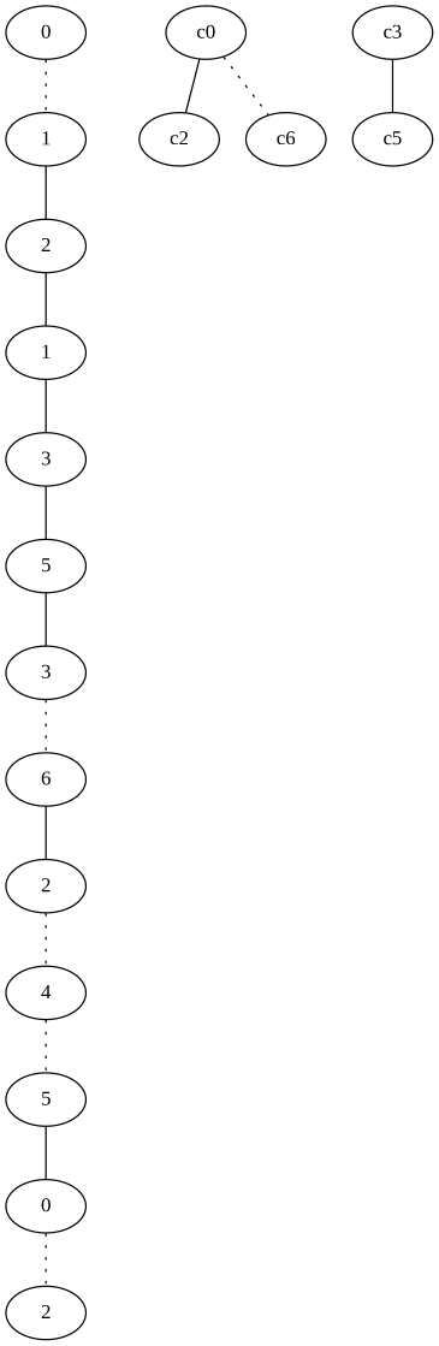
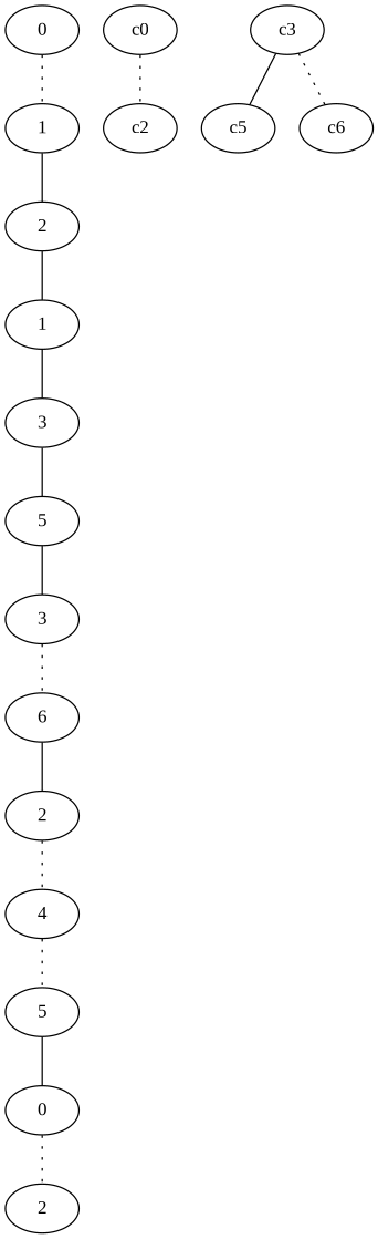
  graph {
    fontname="Liberation Serif"
    node [fontname="Liberation Serif"]
    edge [fontname="Liberation Serif"]
    n1 [label=0]
    n2 [label=1]
    n3 [label=2]
    n4 [label=1]
    n5 [label=3]
    n6 [label=5]
    n7 [label=3]
    n8 [label=6]
    n9 [label=2]
    n10 [label=4]
    n11 [label=5]
    n12 [label=0]
    n13 [label=2]
    c0
    c2
    c3
    c5
    c6
    n1 -- n2 [style=dotted]
    n2 -- n3
    n3 -- n4
    n4 -- n5
    n5 -- n6
    n6 -- n7
    n7 -- n8 [style=dotted]
    n8 -- n9
    n9 -- n10 [style=dotted]
    n10 -- n11 [style=dotted]
    n11 -- n12
    n12 -- n13 [style=dotted]
-   c0 -- c2 [style=solid]
+   c0 -- c2 [style=dotted]
    c3 -- c5
-   c0 -- c6 [style=dotted]
+   c3 -- c6 [style=dotted]
  }
